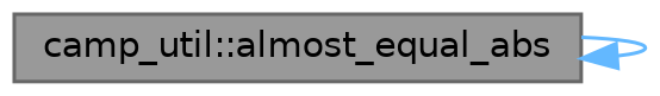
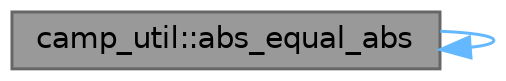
  digraph {
    rankdir=TB
-   n1 [color=gray40 fillcolor=grey60 fontcolor=black fontname=Helvetica fontsize=10 height=0.2 label="camp_util::almost_equal_abs" shape=box style=filled width=0.4]
+   n1 [color=gray40 fillcolor=grey60 fontcolor=black fontname=Helvetica fontsize=10 height=0.2 label="camp_util::abs_equal_abs" shape=box style=filled width=0.4]
    n1 -> n1 [color=steelblue1 fontname=Helvetica fontsize=10 labelfontname=Helvetica labelfontsize=10 style=solid]
  }
